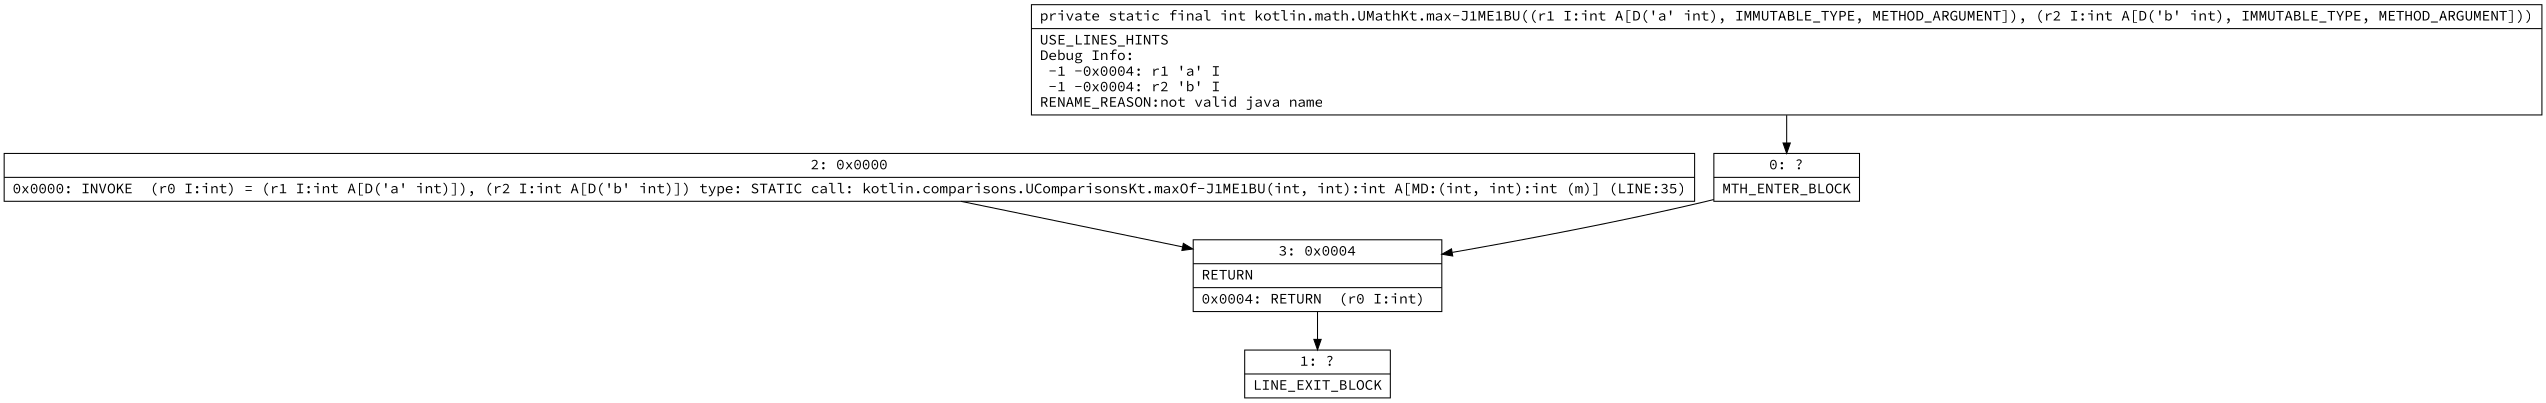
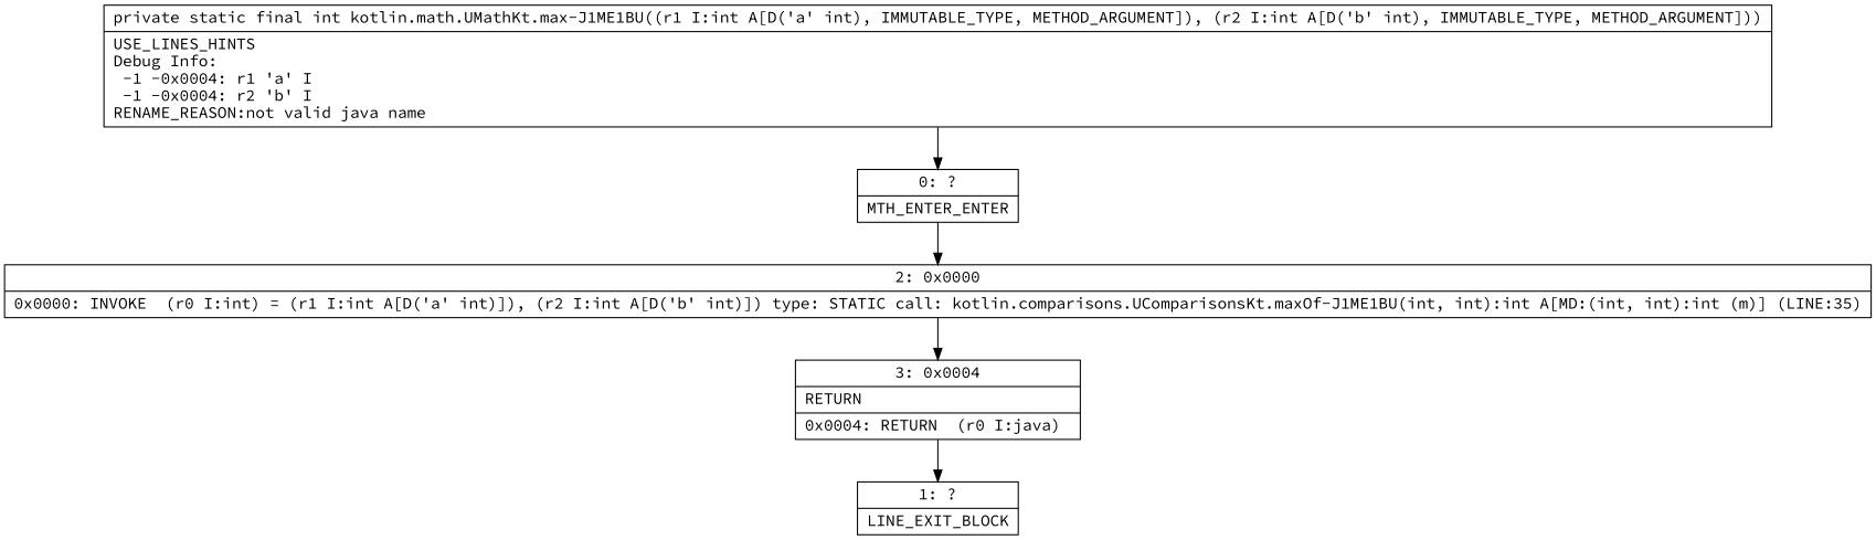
  digraph {
    fontname="Source Code Pro"
    node [fontname="Source Code Pro" shape=record]
    edge [fontname="Source Code Pro"]
-   n1 [label="{0\:\ ?|MTH_ENTER_BLOCK\l}"]
+   n1 [label="{0\:\ ?|MTH_ENTER_ENTER\l}"]
    n2 [label="{2\:\ 0x0000|0x0000: INVOKE  (r0 I:int) = (r1 I:int A[D('a' int)]), (r2 I:int A[D('b' int)]) type: STATIC call: kotlin.comparisons.UComparisonsKt.maxOf\-J1ME1BU(int, int):int A[MD:(int, int):int (m)] (LINE:35)\l}"]
-   n3 [label="{3\:\ 0x0004|RETURN\l|0x0004: RETURN  (r0 I:int) \l}"]
+   n3 [label="{3\:\ 0x0004|RETURN\l|0x0004: RETURN  (r0 I:java) \l}"]
    n4 [label="{1\:\ ?|LINE_EXIT_BLOCK\l}"]
    n5 [label="{private static final int kotlin.math.UMathKt.max\-J1ME1BU((r1 I:int A[D('a' int), IMMUTABLE_TYPE, METHOD_ARGUMENT]), (r2 I:int A[D('b' int), IMMUTABLE_TYPE, METHOD_ARGUMENT]))  | USE_LINES_HINTS\lDebug Info:\l  \-1 \-0x0004: r1 'a' I\l  \-1 \-0x0004: r2 'b' I\lRENAME_REASON:not valid java name\l}"]
-   n1 -> n3
+   n1 -> n2
    n2 -> n3
    n3 -> n4
    n5 -> n1
  }
